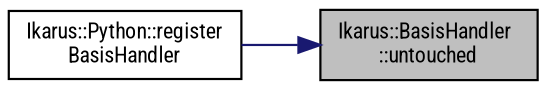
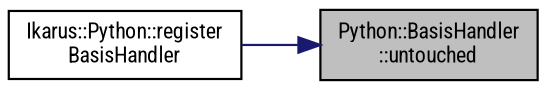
  digraph {
    rankdir=RL
    fontname="Roboto Condensed"
    node [color=black fontname="Roboto Condensed" fontsize=10 shape=record style=filled]
-   n1 [fillcolor=grey75 fontcolor=black height=0.2 label="Ikarus::BasisHandler\l::untouched" width=0.4]
+   n1 [fillcolor=grey75 fontcolor=black height=0.2 label="Python::BasisHandler\l::untouched" width=0.4]
    n2 [fillcolor=white height=0.2 label="Ikarus::Python::register\lBasisHandler" width=0.4]
    n1 -> n2 [color=midnightblue dir=back fontname="Roboto Condensed" fontsize=10 labelfontname=Helvetica labelfontsize=10 style=solid]
  }
